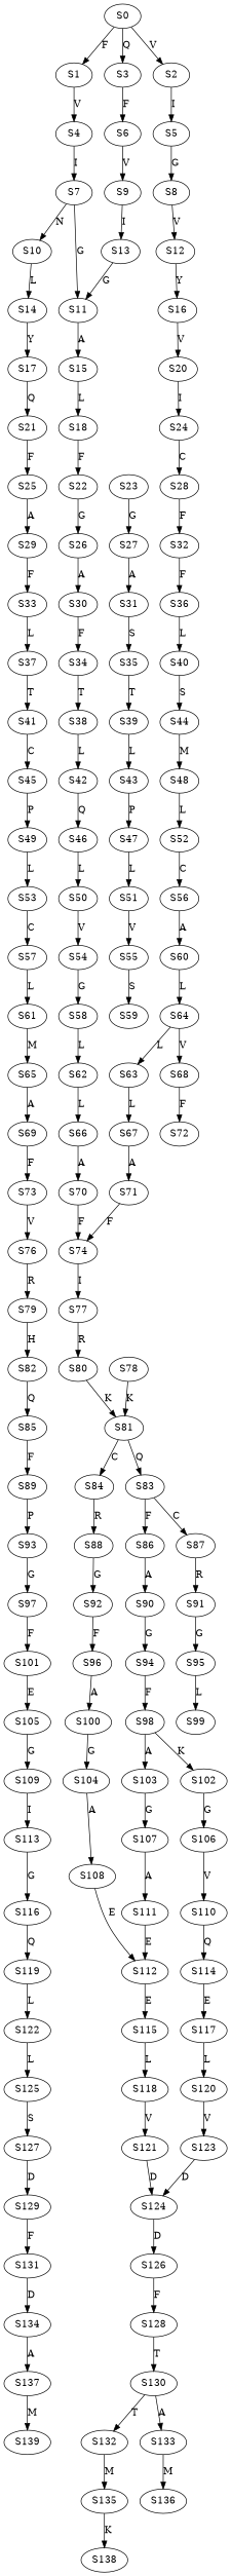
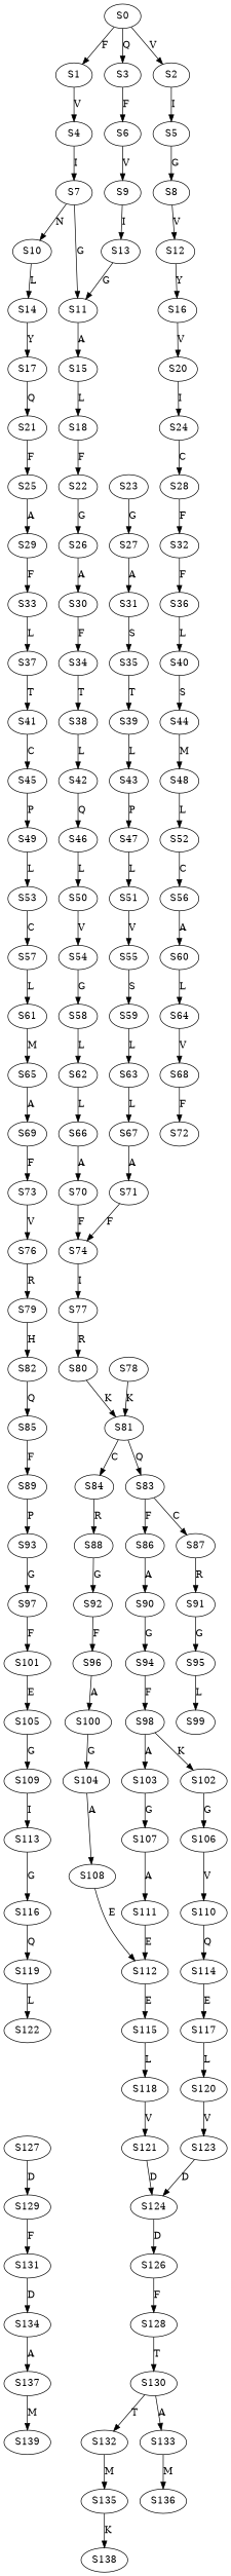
  strict digraph {
    fontname="DejaVu Serif"
    node [fontname="DejaVu Serif"]
    edge [fontname="DejaVu Serif"]
    S0
    S1
    S2
    S3
    S4
    S5
    S6
    S7
    S8
    S9
    S10
    S11
    S12
    S13
    S14
    S15
    S16
    S17
    S18
    S20
    S21
    S22
    S24
    S25
    S26
    S23
    S27
    S28
    S29
    S30
    S31
    S32
    S33
    S34
    S35
    S36
    S37
    S38
    S39
    S40
    S41
    S42
    S43
    S44
    S45
    S46
    S47
    S48
    S49
    S50
    S51
    S52
    S53
    S54
    S55
    S56
    S57
    S58
    S59
    S60
    S61
    S62
    S63
    S64
    S65
    S66
    S67
    S68
    S69
    S70
    S71
    S72
    S73
    S74
    S76
    S77
    S79
    S80
    S78
    S81
    S82
    S83
    S84
    S85
    S86
    S87
    S88
    S89
    S90
    S91
    S92
    S93
    S94
    S95
    S96
    S97
    S98
    S99
    S100
    S101
    S102
    S103
    S104
    S105
    S106
    S107
    S108
    S109
    S110
    S111
    S112
    S113
    S114
    S115
    S116
    S117
    S118
    S119
    S120
    S121
    S122
    S123
    S124
-   S125
    S126
    S127
    S128
    S129
    S130
    S131
    S132
    S133
    S134
    S135
    S136
    S137
    S138
    S139
    S0 -> S1 [label=F]
    S0 -> S2 [label=V]
    S0 -> S3 [label=Q]
    S1 -> S4 [label=V]
    S2 -> S5 [label=I]
    S3 -> S6 [label=F]
    S4 -> S7 [label=I]
    S5 -> S8 [label=G]
    S6 -> S9 [label=V]
    S7 -> S10 [label=N]
    S7 -> S11 [label=G]
    S8 -> S12 [label=V]
    S9 -> S13 [label=I]
    S10 -> S14 [label=L]
    S11 -> S15 [label=A]
    S12 -> S16 [label=Y]
    S13 -> S11 [label=G]
    S14 -> S17 [label=Y]
    S15 -> S18 [label=L]
    S16 -> S20 [label=V]
    S17 -> S21 [label=Q]
    S18 -> S22 [label=F]
    S20 -> S24 [label=I]
    S21 -> S25 [label=F]
    S22 -> S26 [label=G]
    S24 -> S28 [label=C]
    S25 -> S29 [label=A]
    S26 -> S30 [label=A]
    S23 -> S27 [label=G]
    S27 -> S31 [label=A]
    S28 -> S32 [label=F]
    S29 -> S33 [label=F]
    S30 -> S34 [label=F]
    S31 -> S35 [label=S]
    S32 -> S36 [label=F]
    S33 -> S37 [label=L]
    S34 -> S38 [label=T]
    S35 -> S39 [label=T]
    S36 -> S40 [label=L]
    S37 -> S41 [label=T]
    S38 -> S42 [label=L]
    S39 -> S43 [label=L]
    S40 -> S44 [label=S]
    S41 -> S45 [label=C]
    S42 -> S46 [label=Q]
    S43 -> S47 [label=P]
    S44 -> S48 [label=M]
    S45 -> S49 [label=P]
    S46 -> S50 [label=L]
    S47 -> S51 [label=L]
    S48 -> S52 [label=L]
    S49 -> S53 [label=L]
    S50 -> S54 [label=V]
    S51 -> S55 [label=V]
    S52 -> S56 [label=C]
    S53 -> S57 [label=C]
    S54 -> S58 [label=G]
    S55 -> S59 [label=S]
    S56 -> S60 [label=A]
    S57 -> S61 [label=L]
    S58 -> S62 [label=L]
-   S64 -> S63 [label=L]
+   S59 -> S63 [label=L]
    S60 -> S64 [label=L]
    S61 -> S65 [label=M]
    S62 -> S66 [label=L]
    S63 -> S67 [label=L]
    S64 -> S68 [label=V]
    S65 -> S69 [label=A]
    S66 -> S70 [label=A]
    S67 -> S71 [label=A]
    S68 -> S72 [label=F]
    S69 -> S73 [label=F]
    S70 -> S74 [label=F]
    S71 -> S74 [label=F]
    S73 -> S76 [label=V]
    S74 -> S77 [label=I]
    S76 -> S79 [label=R]
    S77 -> S80 [label=R]
    S79 -> S82 [label=H]
    S80 -> S81 [label=K]
    S78 -> S81 [label=K]
    S81 -> S83 [label=Q]
    S81 -> S84 [label=C]
    S82 -> S85 [label=Q]
    S83 -> S86 [label=F]
    S83 -> S87 [label=C]
    S84 -> S88 [label=R]
    S85 -> S89 [label=F]
    S86 -> S90 [label=A]
    S87 -> S91 [label=R]
    S88 -> S92 [label=G]
    S89 -> S93 [label=P]
    S90 -> S94 [label=G]
    S91 -> S95 [label=G]
    S92 -> S96 [label=F]
    S93 -> S97 [label=G]
    S94 -> S98 [label=F]
    S95 -> S99 [label=L]
    S96 -> S100 [label=A]
    S97 -> S101 [label=F]
    S98 -> S102 [label=K]
    S98 -> S103 [label=A]
    S100 -> S104 [label=G]
    S101 -> S105 [label=E]
    S102 -> S106 [label=G]
    S103 -> S107 [label=G]
    S104 -> S108 [label=A]
    S105 -> S109 [label=G]
    S106 -> S110 [label=V]
    S107 -> S111 [label=A]
    S108 -> S112 [label=E]
    S109 -> S113 [label=I]
    S110 -> S114 [label=Q]
    S111 -> S112 [label=E]
    S112 -> S115 [label=E]
    S113 -> S116 [label=G]
    S114 -> S117 [label=E]
    S115 -> S118 [label=L]
    S116 -> S119 [label=Q]
    S117 -> S120 [label=L]
    S118 -> S121 [label=V]
    S119 -> S122 [label=L]
    S120 -> S123 [label=V]
    S121 -> S124 [label=D]
-   S122 -> S125 [label=L]
    S123 -> S124 [label=D]
    S124 -> S126 [label=D]
-   S125 -> S127 [label=S]
    S126 -> S128 [label=F]
    S127 -> S129 [label=D]
    S128 -> S130 [label=T]
    S129 -> S131 [label=F]
    S130 -> S132 [label=T]
    S130 -> S133 [label=A]
    S131 -> S134 [label=D]
    S132 -> S135 [label=M]
    S133 -> S136 [label=M]
    S134 -> S137 [label=A]
    S135 -> S138 [label=K]
    S137 -> S139 [label=M]
  }
